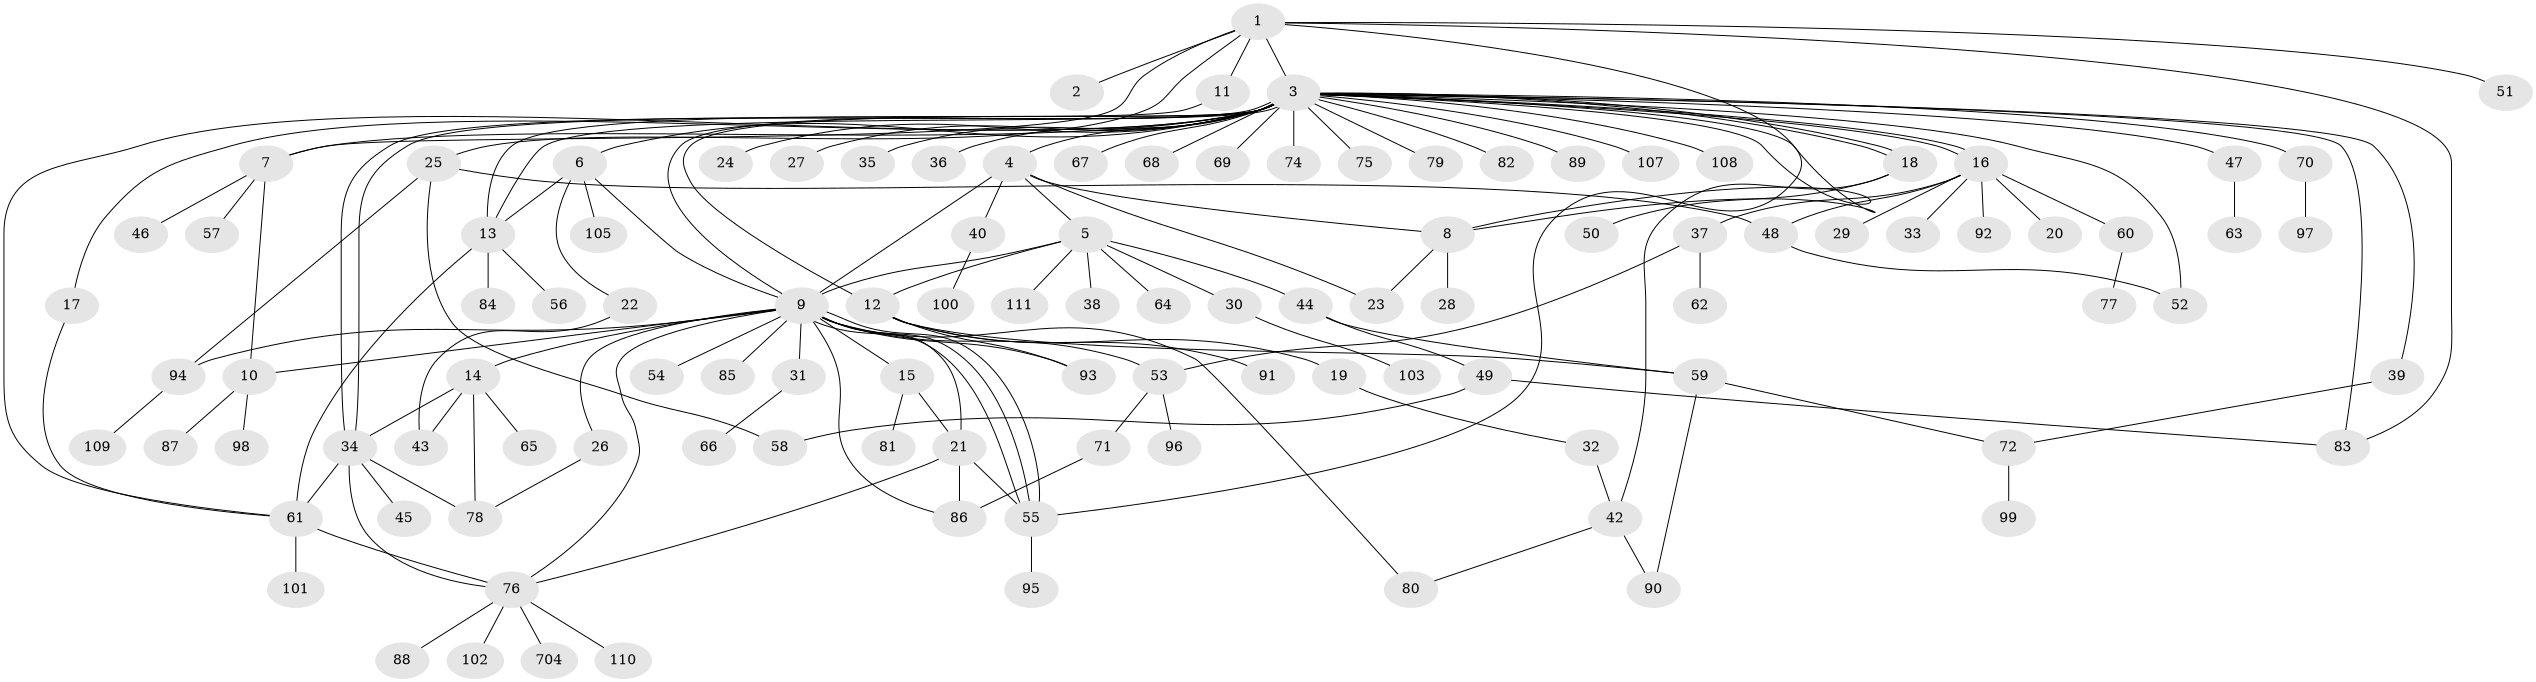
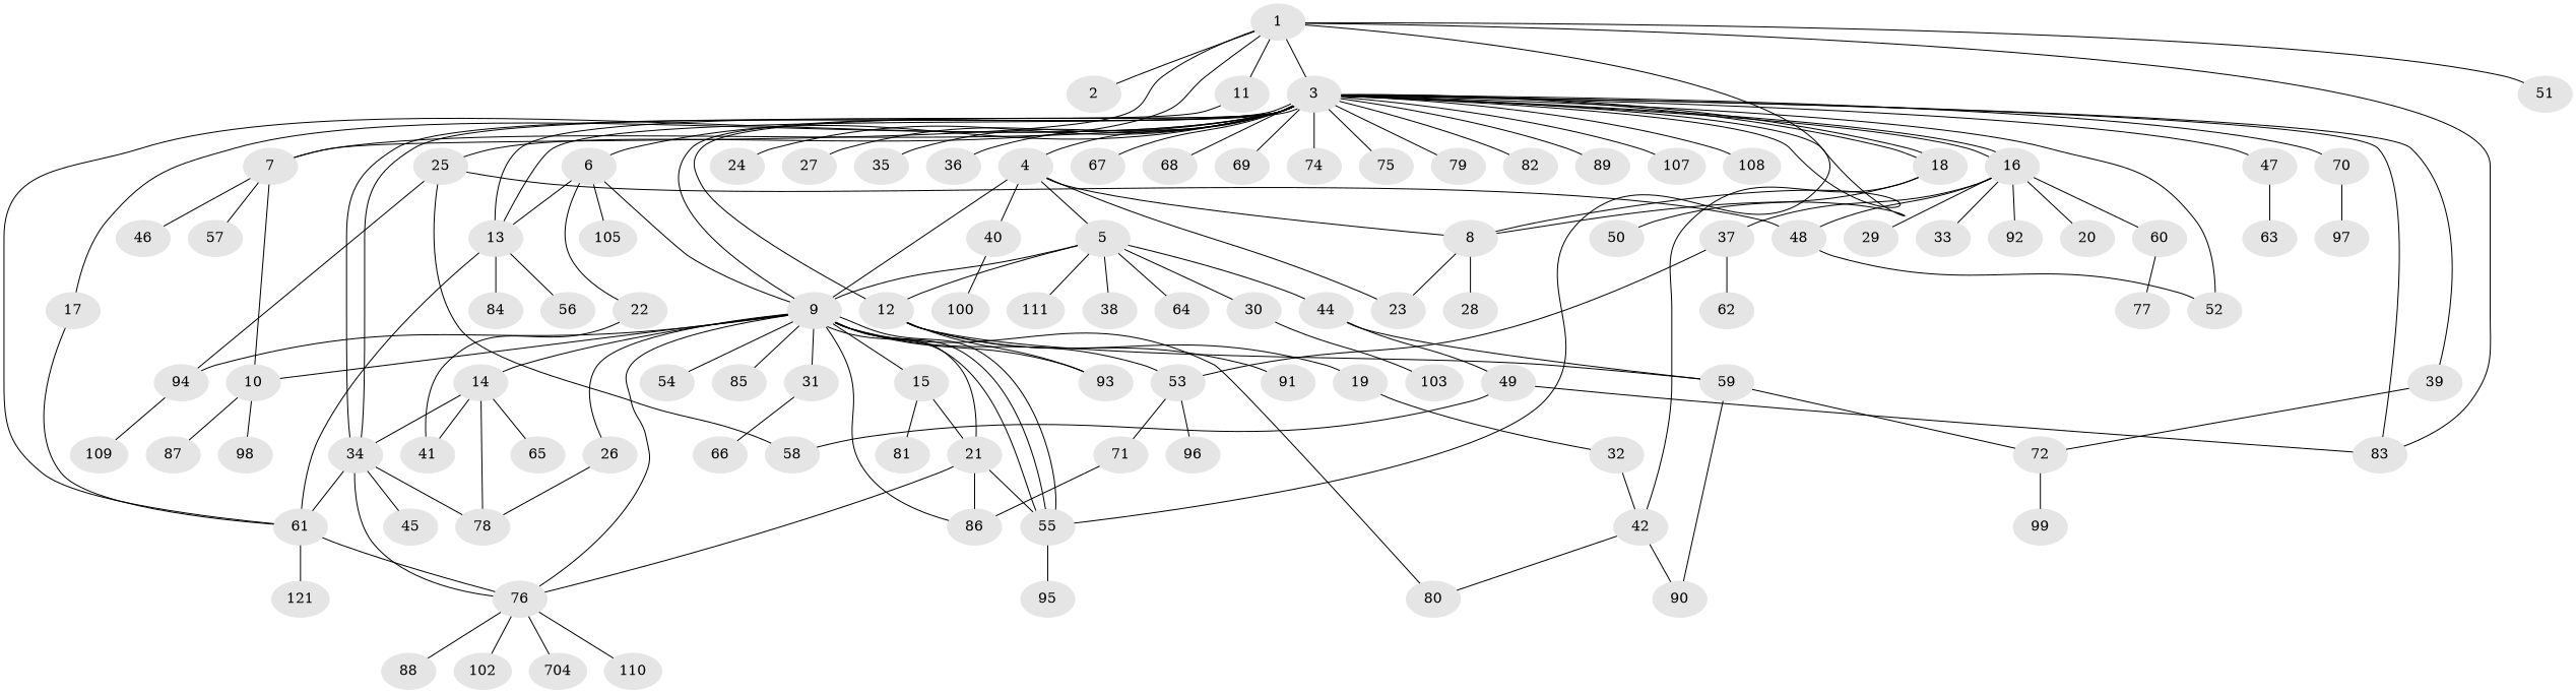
  graph {
    node [color=gray90 style=filled]
    1
    2
    3
    7
    8
    11
    25
    51
    83
    4
    6
    9
    12
    13
    16
    17
    18
    24
    27
    34
    35
    36
    39
    47
    52
    55
    61
    67
    68
    69
    70
    74
    75
    79
    82
    89
    107
    108
    10
    46
    57
    23
    28
    94
    48
    58
    5
    40
    22
    105
    14
    15
    21
    26
    31
    53
    54
    76
    80
    85
    86
    93
    19
    59
    91
    56
    84
    20
    29
    33
    37
    60
    92
    42
    50
    78
    45
    72
    63
    95
-   101
+   101 [label=121]
    97
    30
    38
    44
    64
    111
    100
    103
    49
-   41 [label=43]
+   41
    87
    98
    65
    81
    66
    71
    96
    88
    102
    n101 [label=704]
    110
    109
    32
    90
    62
    77
    99
    1 -- 2
    1 -- 3
    1 -- 7
    1 -- 8
    1 -- 11
    1 -- 25
    1 -- 51
    1 -- 83
    3 -- 7
    3 -- 8
    3 -- 83
    3 -- 4
    3 -- 6
    3 -- 9
    3 -- 12
    3 -- 13
    3 -- 16
    3 -- 16
    3 -- 17
    3 -- 18
    3 -- 18
    3 -- 24
    3 -- 27
    3 -- 34
    3 -- 34
    3 -- 35
    3 -- 36
    3 -- 39
    3 -- 47
    3 -- 52
    3 -- 55
    3 -- 61
    3 -- 67
    3 -- 68
    3 -- 69
    3 -- 70
    3 -- 74
    3 -- 75
    3 -- 79
    3 -- 82
    3 -- 89
    3 -- 107
    3 -- 108
    7 -- 10
    7 -- 46
    7 -- 57
    8 -- 23
    8 -- 28
    11 -- 13
    25 -- 94
    25 -- 48
    25 -- 58
    4 -- 8
    4 -- 9
    4 -- 23
    4 -- 5
    4 -- 40
    6 -- 9
    6 -- 13
    6 -- 22
    6 -- 105
    9 -- 55
    9 -- 55
    9 -- 55
    9 -- 10
    9 -- 94
    9 -- 14
    9 -- 15
    9 -- 21
    9 -- 26
    9 -- 31
    9 -- 53
    9 -- 54
    9 -- 76
    9 -- 80
    9 -- 85
    9 -- 86
    9 -- 93
    12 -- 93
    12 -- 19
    12 -- 59
    12 -- 91
    13 -- 61
    13 -- 56
    13 -- 84
    16 -- 48
    16 -- 20
    16 -- 29
    16 -- 33
    16 -- 37
    16 -- 60
    16 -- 92
    17 -- 61
    18 -- 42
    18 -- 50
    34 -- 61
    34 -- 76
    34 -- 78
    34 -- 45
    39 -- 72
    47 -- 63
    55 -- 95
    61 -- 76
    61 -- 101
    70 -- 97
    10 -- 87
    10 -- 98
    94 -- 109
    48 -- 52
    5 -- 9
    5 -- 12
    5 -- 30
    5 -- 38
    5 -- 44
    5 -- 64
    5 -- 111
    40 -- 100
    22 -- 41
    14 -- 34
    14 -- 78
    14 -- 41
    14 -- 65
    15 -- 21
    15 -- 81
    21 -- 55
    21 -- 76
    21 -- 86
    26 -- 78
    31 -- 66
    53 -- 71
    53 -- 96
    76 -- 88
    76 -- 102
    76 -- n101
    76 -- 110
    19 -- 32
    59 -- 72
    59 -- 90
    37 -- 53
    37 -- 62
    60 -- 77
    42 -- 80
    42 -- 90
    72 -- 99
    30 -- 103
    44 -- 59
    44 -- 49
    49 -- 83
    49 -- 58
    71 -- 86
    32 -- 42
  }
